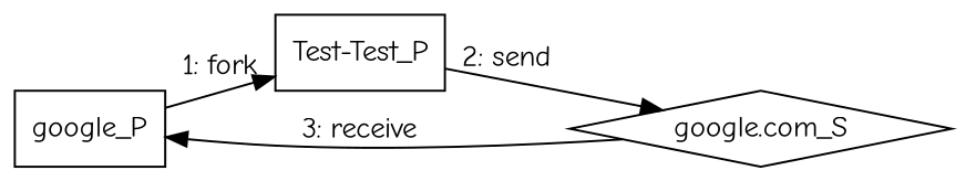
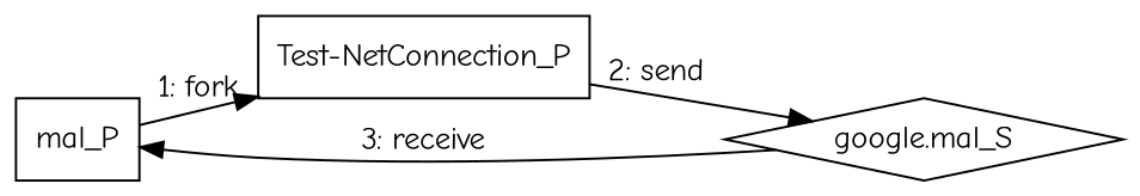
  digraph {
    engine=neato
    fixedsize=false
    fontname="Comic Neue"
    fontsize=10
    nodesep=0.3
    rankdir=LR
    ranksep=0
    splines=true
    node [fontname="Comic Neue" node_type=Process shape=box]
    edge [fontname="Comic Neue"]
-   mal_P [label=google_P]
-   "Test-NetConnection_P" [label="Test-Test_P"]
-   "google.com_S" [node_type=Socket shape=diamond]
+   mal_P
+   "Test-NetConnection_P"
+   "google.com_S" [node_type=Socket shape=diamond label="google.mal_S"]
    mal_P -> "Test-NetConnection_P" [label="1: fork"]
    "Test-NetConnection_P" -> "google.com_S" [label="2: send"]
    "google.com_S" -> mal_P [label="3: receive"]
  }
